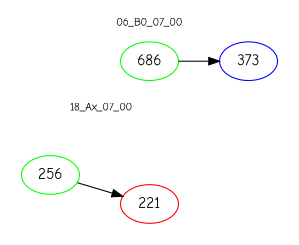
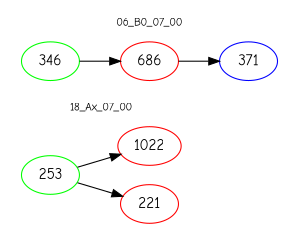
  digraph {
    fontname="Comic Neue"
    rankdir=LR
    node [color=red fontname="Comic Neue"]
    edge [color=black fontname="Comic Neue"]
-   n1 [color=green label=256]
+   n1 [color=green label=253]
    n2 [label=221]
-   n5 [color=blue label=373]
-   n6 [color=green label=686]
+   n3 [label=1022]
+   n4 [color=green label=346]
+   n5 [color=blue label=371]
+   n6 [label=686]
    subgraph cluster_1 {
      color=white
      fontsize=10
      label="18_Ax_07_00"
      n1
      n2
+     n3
    }
    subgraph cluster_2 {
      color=white
      fontsize=10
      label="06_B0_07_00"
+     n4
      n5
      n6
    }
    n1 -> n2
+   n1 -> n3
+   n4 -> n6
    n6 -> n5
  }
